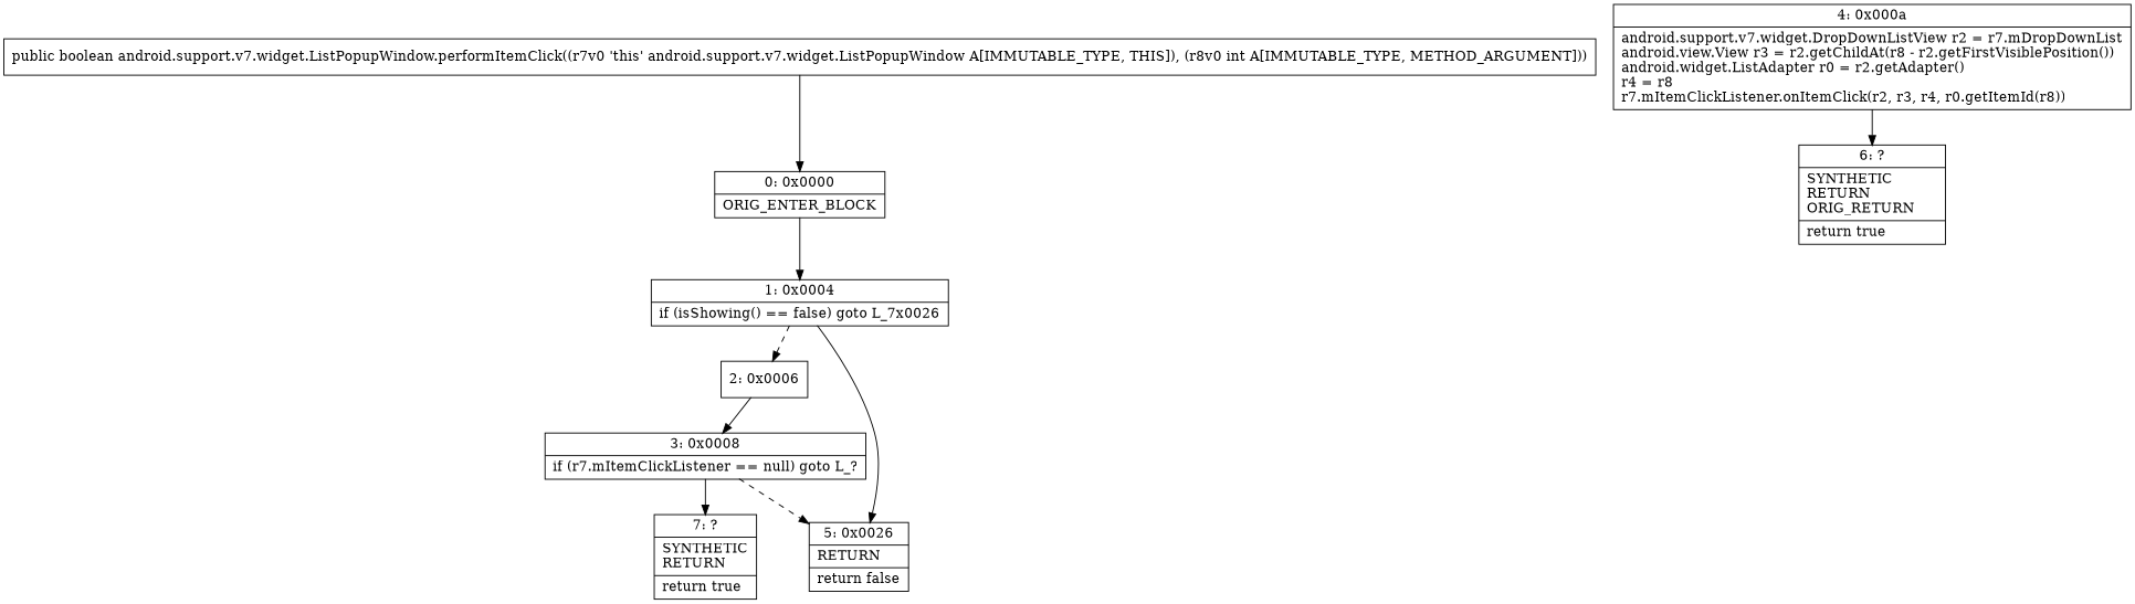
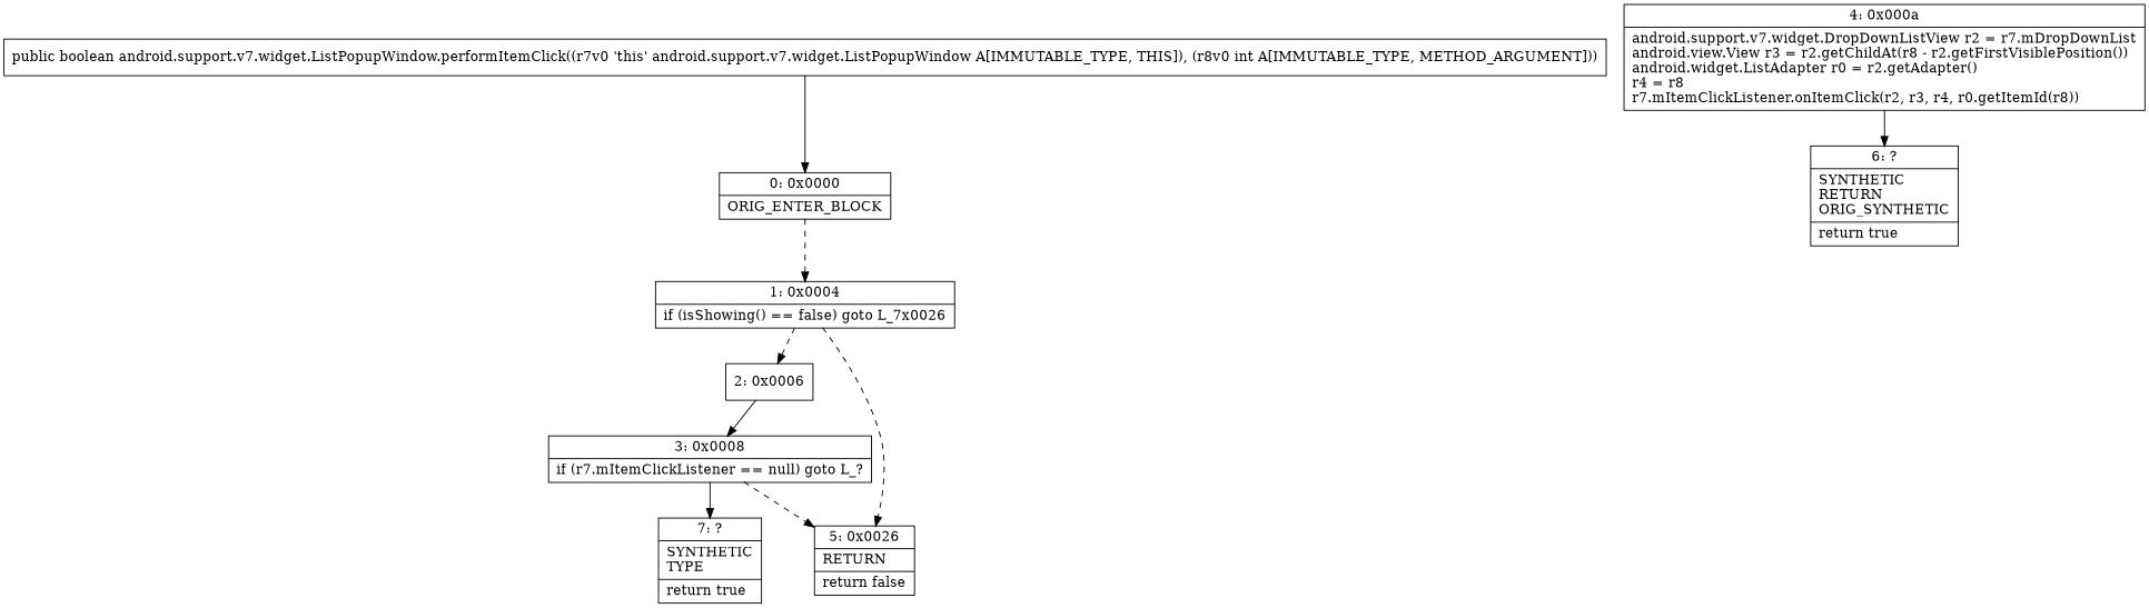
  digraph {
    node [shape=record]
    n1 [label="{0\:\ 0x0000|ORIG_ENTER_BLOCK\l}"]
    n2 [label="{1\:\ 0x0004|if (isShowing() == false) goto L_7x0026\l}"]
    n3 [label="{2\:\ 0x0006}"]
    n4 [label="{5\:\ 0x0026|RETURN\l|return false\l}"]
    n5 [label="{3\:\ 0x0008|if (r7.mItemClickListener == null) goto L_?\l}"]
-   n6 [label="{7\:\ ?|SYNTHETIC\lRETURN\l|return true\l}"]
+   n6 [label="{7\:\ ?|SYNTHETIC\lTYPE\l|return true\l}"]
    n7 [label="{4\:\ 0x000a|android.support.v7.widget.DropDownListView r2 = r7.mDropDownList\landroid.view.View r3 = r2.getChildAt(r8 \- r2.getFirstVisiblePosition())\landroid.widget.ListAdapter r0 = r2.getAdapter()\lr4 = r8\lr7.mItemClickListener.onItemClick(r2, r3, r4, r0.getItemId(r8))\l}"]
-   n8 [label="{6\:\ ?|SYNTHETIC\lRETURN\lORIG_RETURN\l|return true\l}"]
+   n8 [label="{6\:\ ?|SYNTHETIC\lRETURN\lORIG_SYNTHETIC\l|return true\l}"]
    n9 [label="{public boolean android.support.v7.widget.ListPopupWindow.performItemClick((r7v0 'this' android.support.v7.widget.ListPopupWindow A[IMMUTABLE_TYPE, THIS]), (r8v0 int A[IMMUTABLE_TYPE, METHOD_ARGUMENT])) }"]
-   n1 -> n2
+   n1 -> n2 [style=dashed]
    n2 -> n3 [style=dashed]
-   n2 -> n4
+   n2 -> n4 [style=dashed]
    n3 -> n5
    n5 -> n4 [style=dashed]
    n5 -> n6
    n7 -> n8
    n9 -> n1
  }
